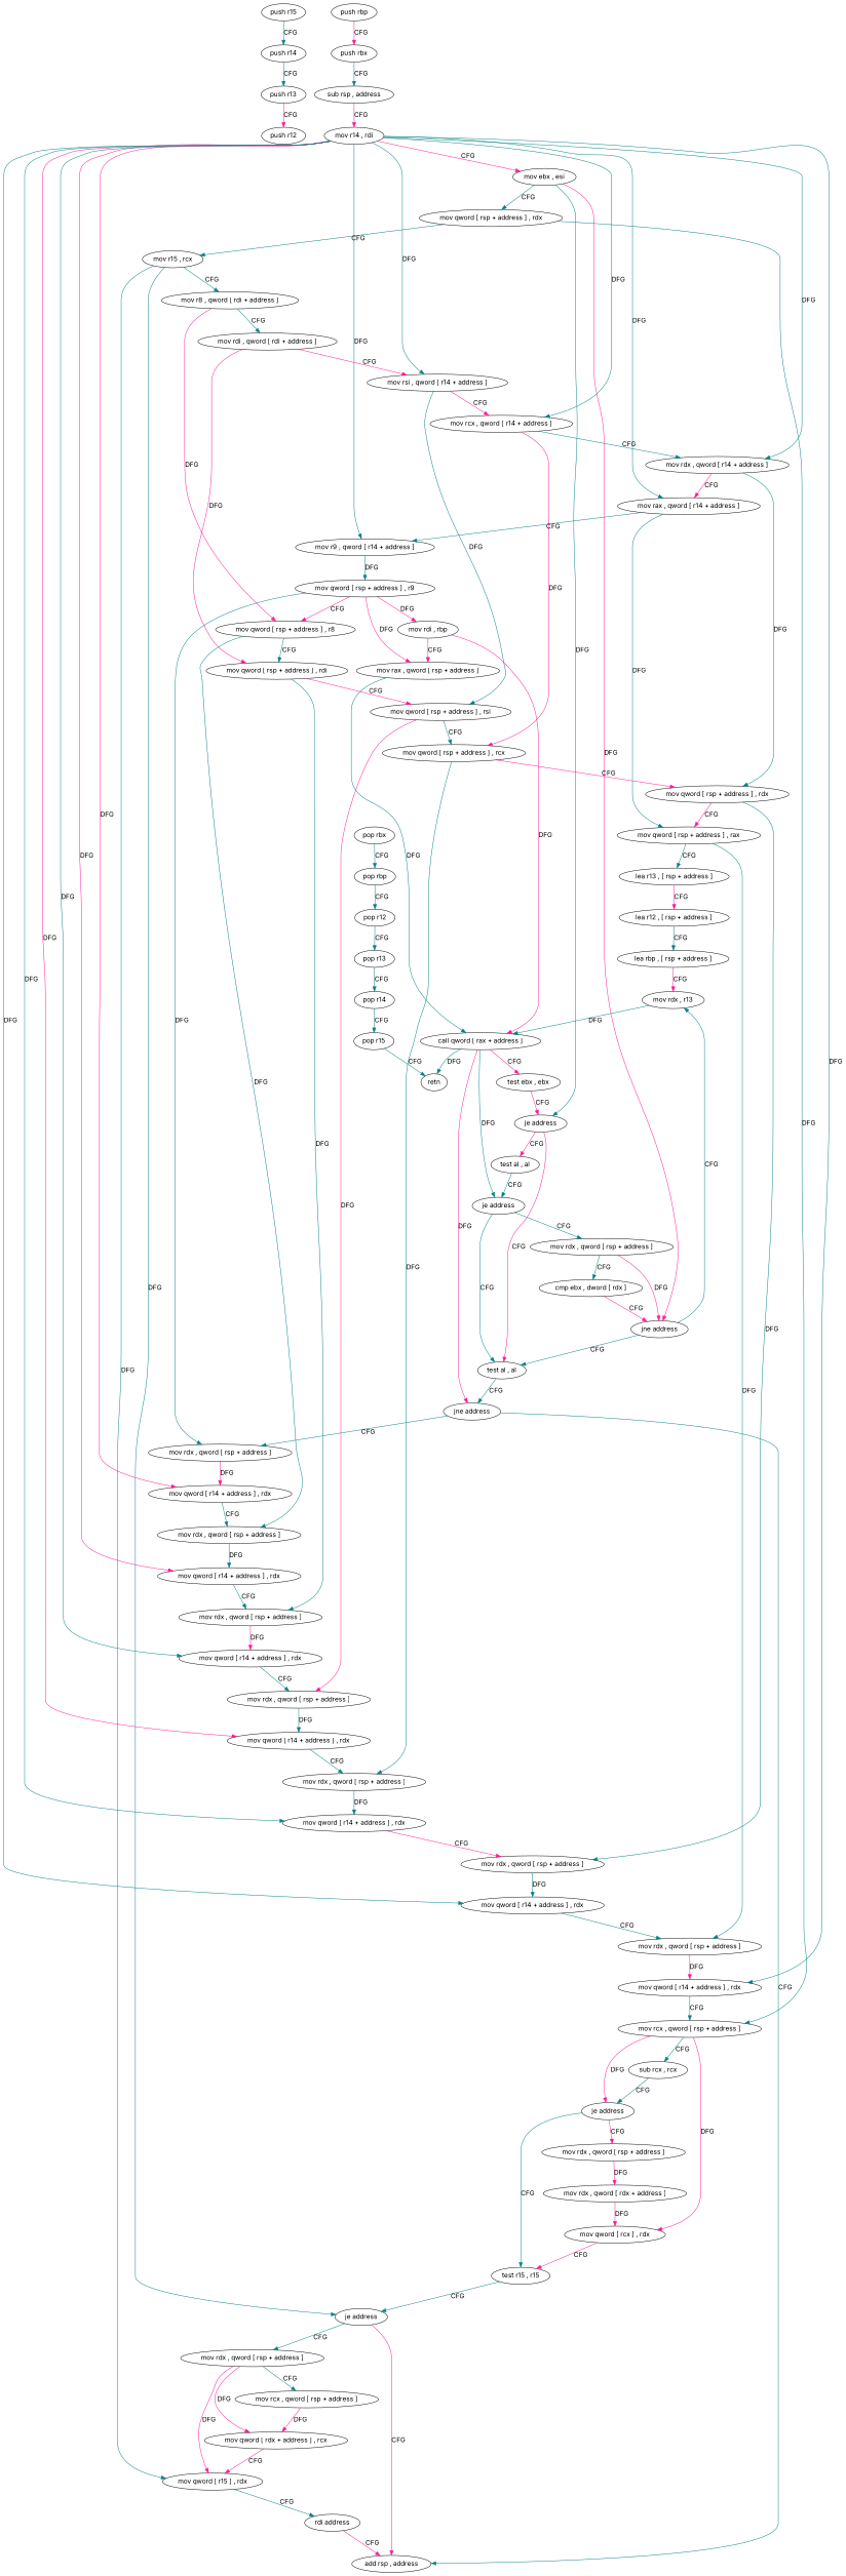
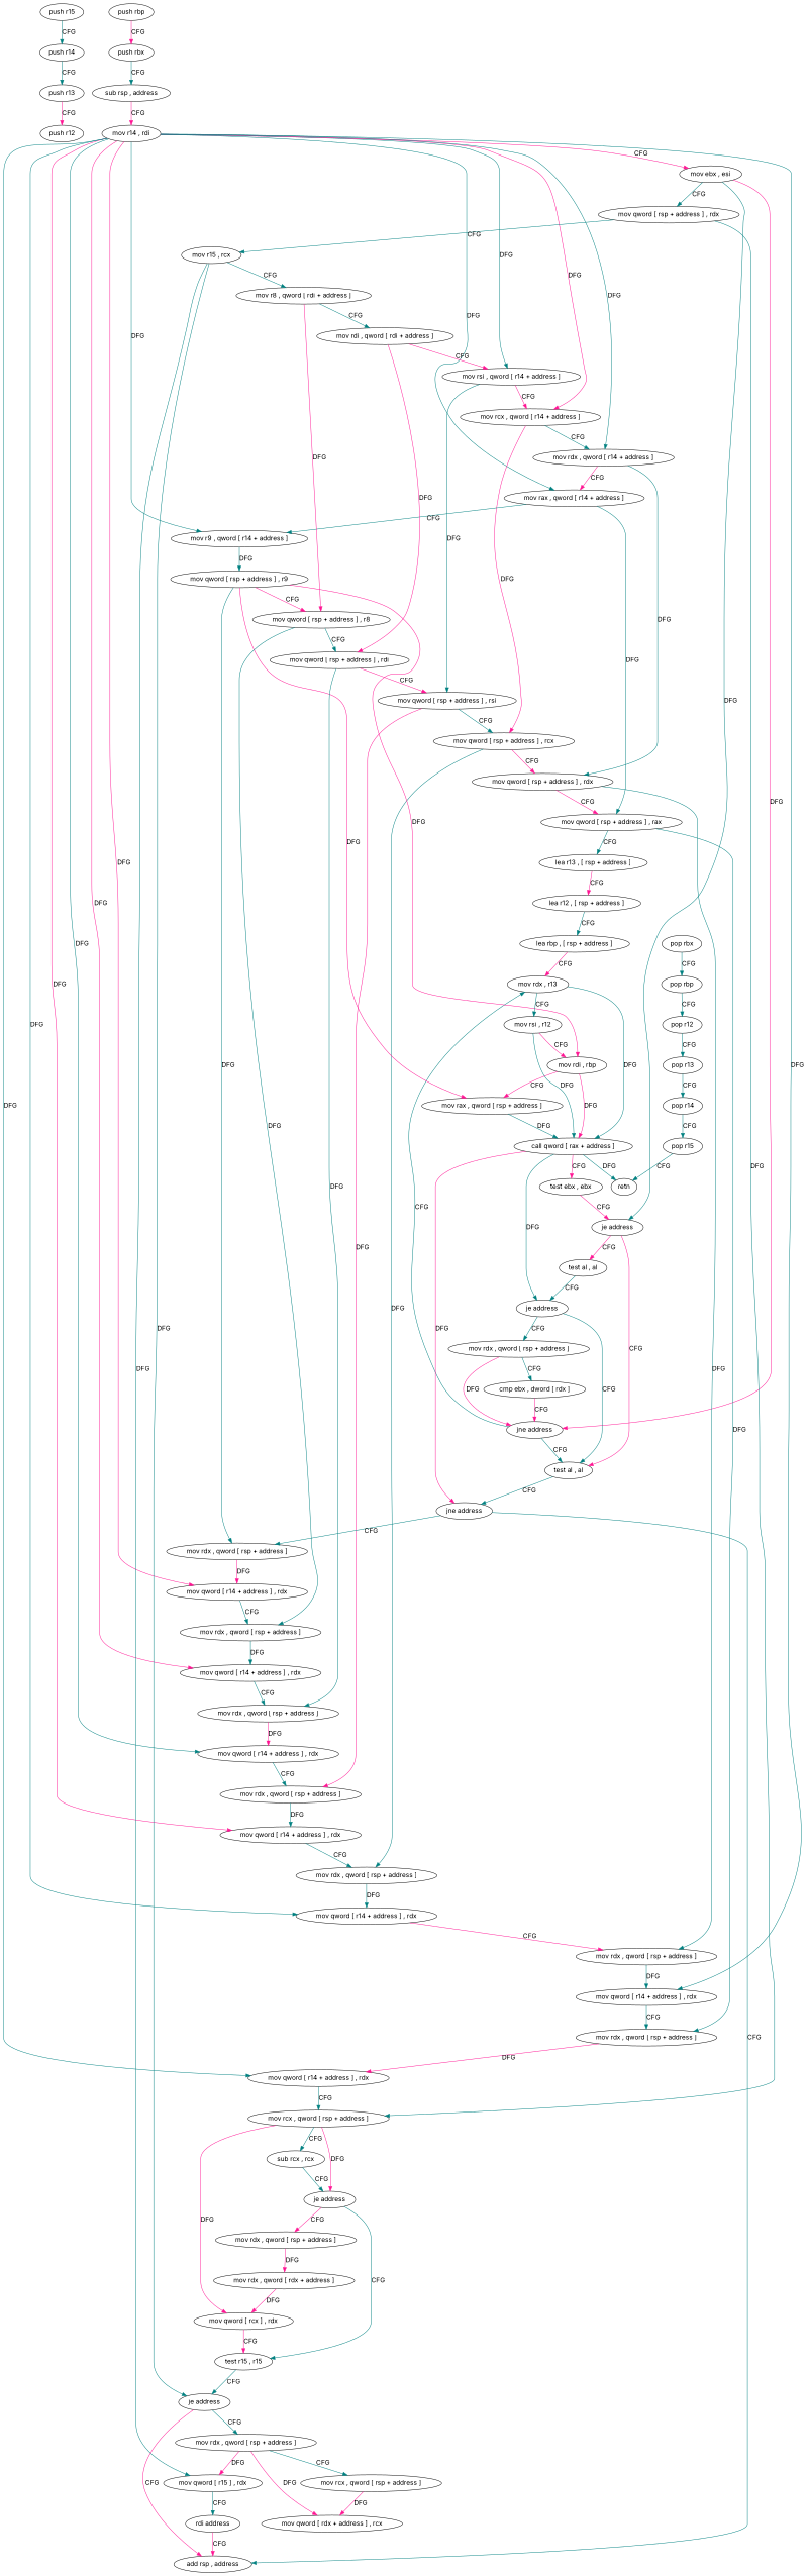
  digraph {
    fontname=Inter
    node [fontname=Inter]
    edge [color=teal fontname=Inter]
    n1 [label="push r15"]
    n2 [label="push r14"]
    n3 [label="push r13"]
    n4 [label="push r12"]
    n5 [label="push rbp"]
    n6 [label="push rbx"]
    n7 [label="sub rsp , address"]
    n8 [label="mov r14 , rdi"]
    n9 [label="mov ebx , esi"]
    n10 [label="mov rsi , qword [ r14 + address ]"]
    n11 [label="mov rcx , qword [ r14 + address ]"]
    n12 [label="mov rdx , qword [ r14 + address ]"]
    n13 [label="mov rax , qword [ r14 + address ]"]
    n14 [label="mov r9 , qword [ r14 + address ]"]
    n15 [label="mov qword [ r14 + address ] , rdx"]
    n16 [label="mov qword [ r14 + address ] , rdx"]
    n17 [label="mov qword [ r14 + address ] , rdx"]
    n18 [label="mov qword [ r14 + address ] , rdx"]
    n19 [label="mov qword [ r14 + address ] , rdx"]
    n20 [label="mov qword [ r14 + address ] , rdx"]
    n21 [label="mov qword [ r14 + address ] , rdx"]
    n22 [label="mov qword [ rsp + address ] , rdx"]
    n23 [label="jne address"]
    n24 [label="je address"]
    n25 [label="mov qword [ rsp + address ] , rsi"]
    n26 [label="mov qword [ rsp + address ] , rcx"]
    n27 [label="mov qword [ rsp + address ] , rdx"]
    n28 [label="mov qword [ rsp + address ] , rax"]
    n29 [label="mov qword [ rsp + address ] , r9"]
    n30 [label="mov rdx , qword [ rsp + address ]"]
    n31 [label="mov rdx , qword [ rsp + address ]"]
    n32 [label="mov rdx , qword [ rsp + address ]"]
    n33 [label="mov rdx , qword [ rsp + address ]"]
    n34 [label="mov rdx , qword [ rsp + address ]"]
    n35 [label="mov rdx , qword [ rsp + address ]"]
    n36 [label="mov rcx , qword [ rsp + address ]"]
    n37 [label="mov r15 , rcx"]
    n38 [label="mov rdx , r13"]
    n39 [label="test al , al"]
    n40 [label="test al , al"]
    n41 [label="mov r8 , qword [ rdi + address ]"]
    n42 [label="je address"]
    n43 [label="mov qword [ r15 ] , rdx"]
    n44 [label="sub rcx , rcx"]
    n45 [label="je address"]
    n46 [label="mov qword [ rcx ] , rdx"]
    n47 [label="mov rdi , qword [ rdi + address ]"]
    n48 [label="mov qword [ rsp + address ] , r8"]
    n49 [label="add rsp , address"]
    n50 [label="mov rdx , qword [ rsp + address ]"]
    n51 [label="rdi address"]
    n52 [label="mov qword [ rsp + address ] , rdi"]
    n53 [label="lea r13 , [ rsp + address ]"]
    n54 [label="mov rdx , qword [ rsp + address ]"]
    n55 [label="mov rdi , rbp"]
    n56 [label="mov rax , qword [ rsp + address ]"]
    n57 [label="call qword [ rax + address ]"]
    n58 [label="lea r12 , [ rsp + address ]"]
    n59 [label="lea rbp , [ rsp + address ]"]
+   n60 [label="mov rsi , r12"]
    n61 [label="jne address"]
    n62 [label="je address"]
    n63 [label=retn]
    n64 [label="test ebx , ebx"]
    n65 [label="pop rbx"]
    n66 [label="pop rbp"]
    n67 [label="mov rdx , qword [ rsp + address ]"]
    n68 [label="cmp ebx , dword [ rdx ]"]
    n69 [label="test r15 , r15"]
    n70 [label="mov rdx , qword [ rsp + address ]"]
    n71 [label="mov rdx , qword [ rdx + address ]"]
    n72 [label="pop r12"]
    n73 [label="pop r13"]
    n74 [label="pop r14"]
    n75 [label="pop r15"]
    n76 [label="mov rcx , qword [ rsp + address ]"]
    n77 [label="mov qword [ rdx + address ] , rcx"]
    n1 -> n2 [label=CFG]
    n2 -> n3 [label=CFG]
    n3 -> n4 [color=deeppink label=CFG]
    n5 -> n6 [color=deeppink label=CFG]
    n6 -> n7 [label=CFG]
    n7 -> n8 [color=deeppink label=CFG]
    n8 -> n9 [color=deeppink label=CFG]
    n8 -> n10 [label=DFG]
-   n8 -> n11 [label=DFG]
+   n8 -> n11 [color=deeppink label=DFG]
    n8 -> n12 [label=DFG]
    n8 -> n13 [label=DFG]
    n8 -> n14 [label=DFG]
    n8 -> n15 [color=deeppink label=DFG]
    n8 -> n16 [color=deeppink label=DFG]
    n8 -> n17 [label=DFG]
    n8 -> n18 [color=deeppink label=DFG]
    n8 -> n19 [label=DFG]
    n8 -> n20 [label=DFG]
    n8 -> n21 [label=DFG]
    n9 -> n22 [label=CFG]
    n9 -> n23 [color=deeppink label=DFG]
    n9 -> n24 [label=DFG]
    n10 -> n11 [color=deeppink label=CFG]
    n10 -> n25 [label=DFG]
    n11 -> n12 [label=CFG]
    n11 -> n26 [color=deeppink label=DFG]
    n12 -> n13 [color=deeppink label=CFG]
    n12 -> n27 [label=DFG]
    n13 -> n14 [label=CFG]
    n13 -> n28 [label=DFG]
    n14 -> n29 [label=DFG]
    n15 -> n30 [label=CFG]
    n16 -> n31 [label=CFG]
    n17 -> n32 [label=CFG]
    n18 -> n33 [label=CFG]
    n19 -> n34 [color=deeppink label=CFG]
    n20 -> n35 [label=CFG]
    n21 -> n36 [label=CFG]
    n22 -> n36 [label=DFG]
    n22 -> n37 [label=CFG]
    n23 -> n38 [label=CFG]
    n23 -> n39 [label=CFG]
    n24 -> n39 [color=deeppink label=CFG]
    n24 -> n40 [color=deeppink label=CFG]
    n25 -> n26 [label=CFG]
    n25 -> n32 [color=deeppink label=DFG]
    n26 -> n27 [color=deeppink label=CFG]
    n26 -> n33 [label=DFG]
    n27 -> n28 [color=deeppink label=CFG]
    n27 -> n34 [label=DFG]
    n28 -> n35 [label=DFG]
    n28 -> n53 [label=CFG]
    n29 -> n48 [color=deeppink label=CFG]
    n29 -> n54 [label=DFG]
    n29 -> n55 [color=deeppink label=DFG]
    n29 -> n56 [color=deeppink label=DFG]
    n30 -> n16 [label=DFG]
    n31 -> n17 [color=deeppink label=DFG]
    n32 -> n18 [label=DFG]
    n33 -> n19 [label=DFG]
    n34 -> n20 [label=DFG]
    n35 -> n21 [color=deeppink label=DFG]
    n36 -> n44 [label=CFG]
    n36 -> n45 [color=deeppink label=DFG]
    n36 -> n46 [color=deeppink label=DFG]
    n37 -> n41 [label=CFG]
    n37 -> n42 [label=DFG]
    n37 -> n43 [label=DFG]
    n38 -> n57 [label=DFG]
+   n38 -> n60 [label=CFG]
    n39 -> n61 [label=CFG]
    n40 -> n62 [label=CFG]
    n41 -> n47 [label=CFG]
    n41 -> n48 [color=deeppink label=DFG]
    n42 -> n49 [color=deeppink label=CFG]
    n42 -> n50 [label=CFG]
    n43 -> n51 [label=CFG]
    n44 -> n45 [label=CFG]
    n45 -> n69 [label=CFG]
    n45 -> n70 [color=deeppink label=CFG]
    n46 -> n69 [color=deeppink label=CFG]
    n47 -> n10 [color=deeppink label=CFG]
    n47 -> n52 [color=deeppink label=DFG]
    n48 -> n30 [label=DFG]
    n48 -> n52 [label=CFG]
    n50 -> n43 [color=deeppink label=DFG]
    n50 -> n76 [label=CFG]
    n50 -> n77 [color=deeppink label=DFG]
    n51 -> n49 [color=deeppink label=CFG]
    n52 -> n25 [color=deeppink label=CFG]
    n52 -> n31 [label=DFG]
    n53 -> n58 [color=deeppink label=CFG]
    n54 -> n15 [color=deeppink label=DFG]
    n55 -> n56 [color=deeppink label=CFG]
    n55 -> n57 [color=deeppink label=DFG]
    n56 -> n57 [label=DFG]
    n57 -> n61 [color=deeppink label=DFG]
    n57 -> n62 [label=DFG]
    n57 -> n63 [label=DFG]
    n57 -> n64 [color=deeppink label=CFG]
    n58 -> n59 [label=CFG]
    n59 -> n38 [color=deeppink label=CFG]
+   n60 -> n55 [color=deeppink label=CFG]
+   n60 -> n57 [label=DFG]
    n61 -> n49 [label=CFG]
    n61 -> n54 [label=CFG]
    n62 -> n39 [label=CFG]
    n62 -> n67 [label=CFG]
    n64 -> n24 [color=deeppink label=CFG]
    n65 -> n66 [label=CFG]
    n66 -> n72 [label=CFG]
    n67 -> n23 [color=deeppink label=DFG]
    n67 -> n68 [label=CFG]
    n68 -> n23 [color=deeppink label=CFG]
    n69 -> n42 [label=CFG]
    n70 -> n71 [color=deeppink label=DFG]
    n71 -> n46 [color=deeppink label=DFG]
    n72 -> n73 [label=CFG]
    n73 -> n74 [label=CFG]
    n74 -> n75 [label=CFG]
    n75 -> n63 [label=CFG]
    n76 -> n77 [color=deeppink label=DFG]
-   n77 -> n43 [color=deeppink label=CFG]
  }
